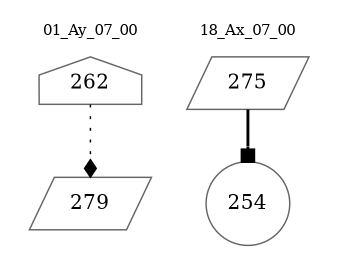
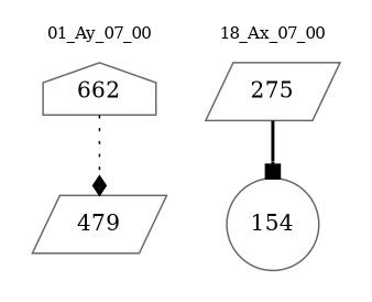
  digraph {
    node [color=gray40 shape=parallelogram]
    edge [color=black]
-   n1 [label=262 shape=house]
-   n2 [label=279]
+   n1 [label=662 shape=house]
+   n2 [label=479]
    n3 [label=275]
-   n4 [label=254 shape=circle]
+   n4 [label=154 shape=circle]
    subgraph cluster_1 {
      color=white
      fontsize=10
      label="01_Ay_07_00"
      n1
      n2
    }
    subgraph cluster_2 {
      color=white
      fontsize=10
      label="18_Ax_07_00"
      n3
      n4
    }
    n1 -> n2 [arrowhead=diamond style=dotted]
    n3 -> n4 [arrowhead=box style=bold]
  }
